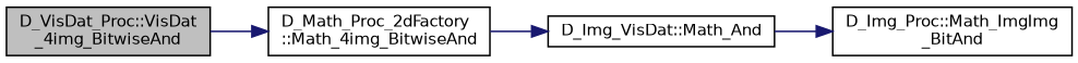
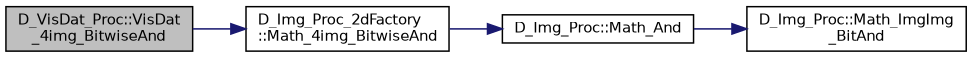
  digraph {
    rankdir=LR
    node [color=black fillcolor=white fontname=Helvetica fontsize=10 shape=record style=filled]
    edge [color=midnightblue fontname=Helvetica fontsize=10 labelfontname=Helvetica labelfontsize=10 style=solid]
    n1 [fillcolor=grey75 fontcolor=black height=0.2 label="D_VisDat_Proc::VisDat\l_4img_BitwiseAnd" width=0.4]
-   n2 [height=0.2 label="D_Math_Proc_2dFactory\l::Math_4img_BitwiseAnd" width=0.4]
-   n3 [height=0.2 label="D_Img_VisDat::Math_And" width=0.4]
+   n2 [height=0.2 label="D_Img_Proc_2dFactory\l::Math_4img_BitwiseAnd" width=0.4]
+   n3 [height=0.2 label="D_Img_Proc::Math_And" width=0.4]
    n4 [height=0.2 label="D_Img_Proc::Math_ImgImg\l_BitAnd" width=0.4]
    n1 -> n2
    n2 -> n3
    n3 -> n4
  }
